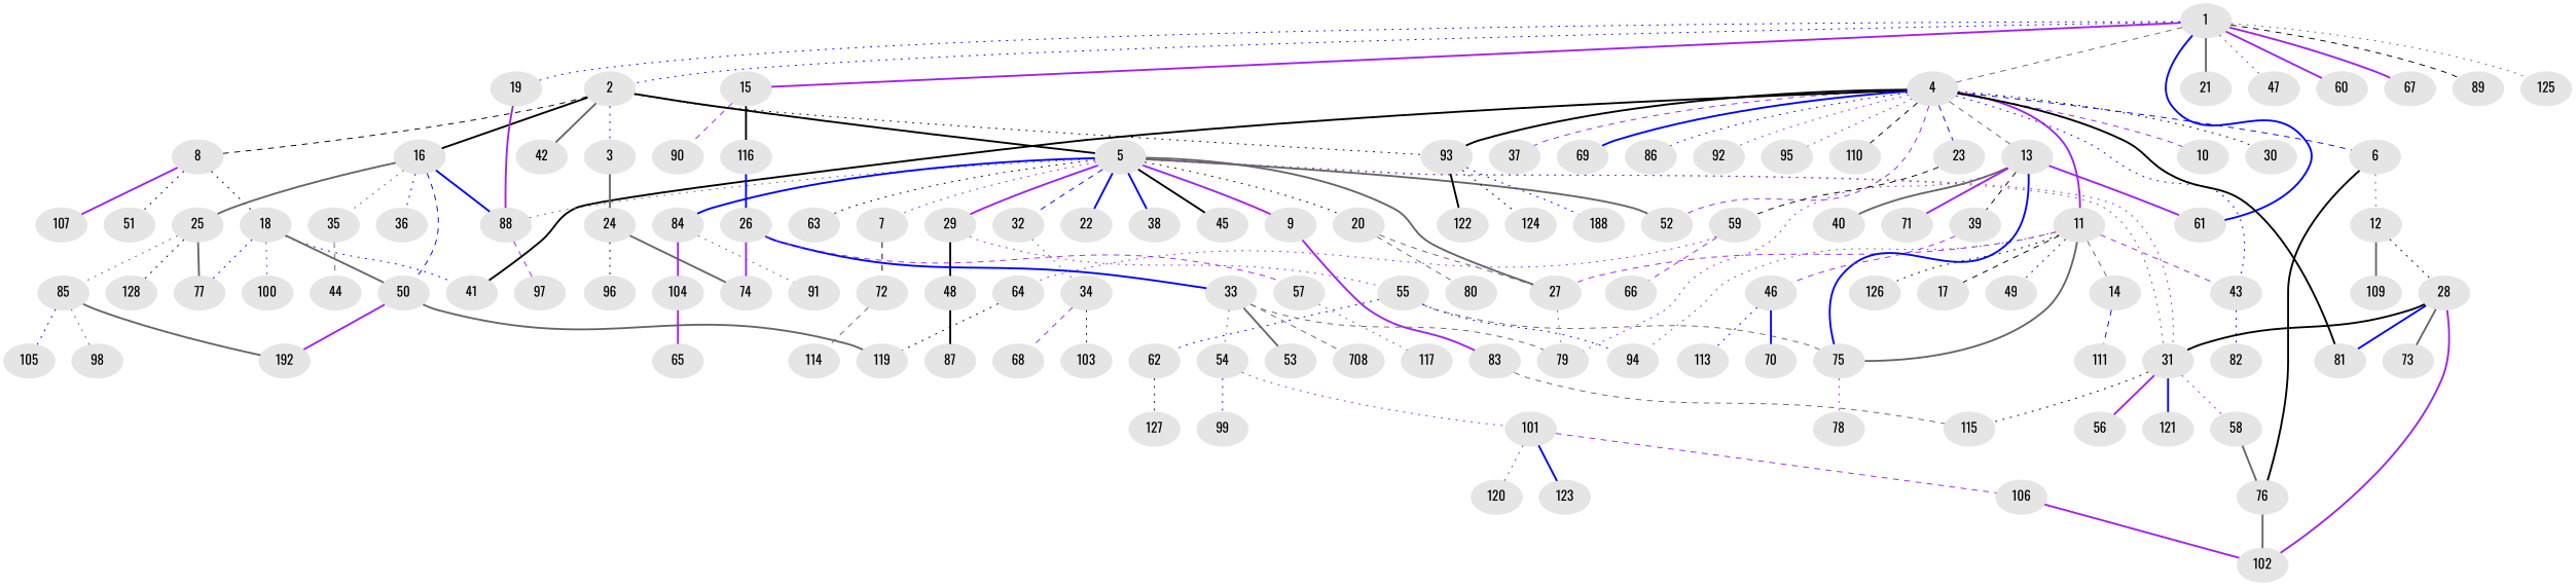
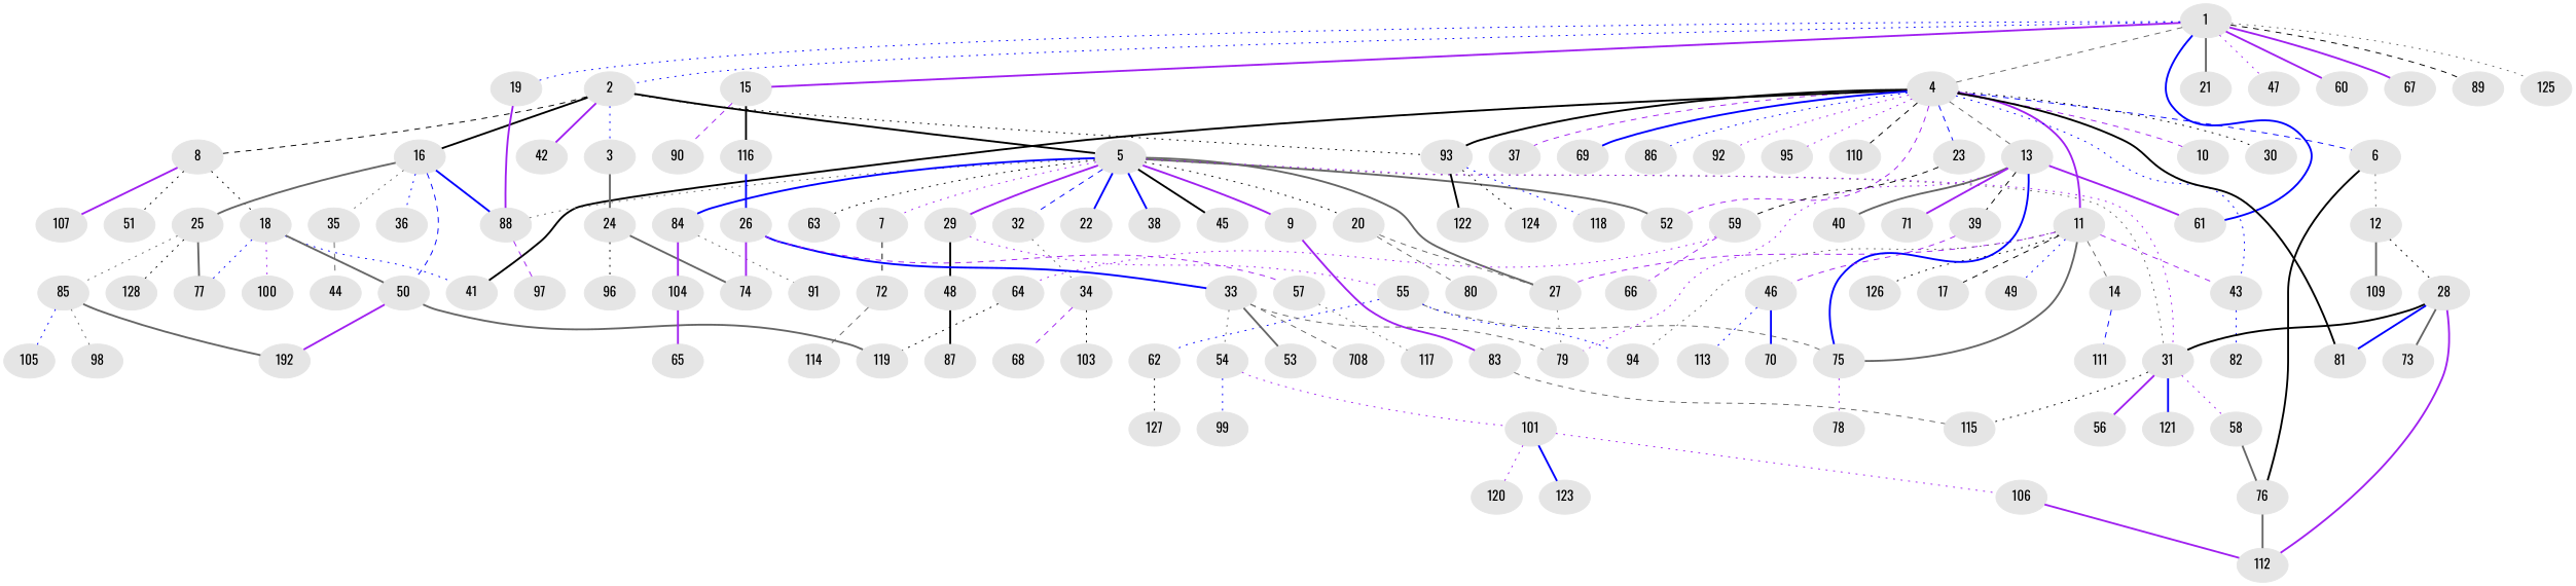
  graph {
    fontname=Oswald
    node [color=gray90 fontname=Oswald style=filled]
    edge [color=purple fontname=Oswald style=bold]
    1
    2
    4
    15
    19
    21
    47
    60
    61
    67
    89
    125
    3
    5
    8
    16
    42
    93
    6
    10
    11
    13
    23
    30
    37
    41
    43
    52
    69
    81
    86
    92
    95
    110
    90
    116
    88
    24
    7
    9
    20
    22
    27
    29
    31
    32
    38
    45
    63
    84
    18
    51
    107
    25
    35
    36
    50
-   118 [label=188]
+   118
    122
    124
    74
    96
    12
    76
    14
    17
    49
    75
    94
    126
    39
    40
    71
    79
    59
    82
    72
    83
    80
    48
    55
    56
    58
    115
    121
    34
    91
    104
    97
    28
    109
-   112 [label=102]
+   112
    114
    77
    100
    111
    78
    73
    46
    26
    33
    57
    85
    128
    44
    n106 [label=192]
    119
    64
    66
    98
    105
    53
    54
    n114 [label=708]
    117
    87
    62
    68
    103
    99
    101
    70
    113
    106
    120
    123
    127
    65
    1 -- 2 [color=blue style=dotted]
    1 -- 4 [color=gray40 style=dashed]
    1 -- 15
    1 -- 19 [color=blue style=dotted]
    1 -- 21 [color=gray40]
    1 -- 47 [style=dotted]
    1 -- 60
    1 -- 61 [color=blue]
    1 -- 67
    1 -- 89 [color=black style=dashed]
    1 -- 125 [color=gray40 style=dotted]
    2 -- 3 [color=blue style=dotted]
    2 -- 5 [color=black]
    2 -- 8 [color=black style=dashed]
    2 -- 16 [color=black]
-   2 -- 42 [color=gray40]
+   2 -- 42
    2 -- 93 [color=black style=dotted]
    4 -- 93 [color=black]
    4 -- 6 [color=blue style=dashed]
    4 -- 10 [style=dashed]
    4 -- 11
    4 -- 13 [color=gray40 style=dashed]
    4 -- 23 [color=blue style=dashed]
    4 -- 30 [color=black style=dotted]
    4 -- 37 [style=dashed]
    4 -- 41 [color=black]
    4 -- 43 [color=blue style=dotted]
    4 -- 52 [style=dashed]
    4 -- 69 [color=blue]
    4 -- 81 [color=black]
    4 -- 86 [color=blue style=dotted]
    4 -- 92 [style=dotted]
    4 -- 95 [style=dotted]
    4 -- 110 [color=black style=dashed]
    15 -- 90 [style=dashed]
    15 -- 116 [color=black]
    19 -- 88
    3 -- 24 [color=gray40]
    5 -- 52 [color=gray40]
    5 -- 88 [color=gray40 style=dotted]
    5 -- 7 [style=dotted]
    5 -- 9
    5 -- 20 [color=black style=dotted]
    5 -- 22 [color=blue]
    5 -- 27 [color=gray40]
    5 -- 29
    5 -- 31 [color=gray40 style=dotted]
    5 -- 31 [style=dotted]
    5 -- 32 [color=blue style=dashed]
    5 -- 38 [color=blue]
    5 -- 45 [color=black]
    5 -- 63 [color=black style=dotted]
    5 -- 84 [color=blue]
    8 -- 18 [color=black style=dotted]
    8 -- 51 [color=black style=dotted]
    8 -- 107
    16 -- 88 [color=blue]
    16 -- 25 [color=gray40]
    16 -- 35 [color=gray40 style=dotted]
    16 -- 36 [color=blue style=dotted]
    16 -- 50 [color=blue style=dashed]
    93 -- 118 [color=blue style=dotted]
    93 -- 122 [color=black]
    93 -- 124 [color=black style=dotted]
    6 -- 12 [color=gray40 style=dotted]
    6 -- 76 [color=black]
    11 -- 43 [style=dashed]
    11 -- 27 [style=dashed]
    11 -- 14 [color=gray40 style=dashed]
    11 -- 17 [color=black style=dashed]
    11 -- 49 [color=blue style=dotted]
    11 -- 75 [color=gray40]
    11 -- 94 [color=gray40 style=dotted]
    11 -- 126 [color=black style=dotted]
    13 -- 61
    13 -- 75 [color=blue]
    13 -- 39 [color=black style=dashed]
    13 -- 40 [color=gray40]
    13 -- 71
    13 -- 79 [style=dotted]
    23 -- 59 [color=black style=dashed]
    43 -- 82 [color=blue style=dotted]
    116 -- 26 [color=blue]
    88 -- 97 [style=dashed]
    24 -- 74 [color=gray40]
    24 -- 96 [color=black style=dotted]
    7 -- 72 [color=black style=dashed]
    9 -- 83
    20 -- 27 [color=gray40 style=dashed]
    20 -- 80 [color=gray40 style=dashed]
    27 -- 79 [color=gray40 style=dotted]
    29 -- 48 [color=black]
    29 -- 55 [style=dotted]
    31 -- 56
    31 -- 58 [style=dotted]
    31 -- 115 [color=black style=dotted]
    31 -- 121 [color=blue]
    32 -- 34 [color=gray40 style=dotted]
    84 -- 91 [color=gray40 style=dotted]
    84 -- 104
    18 -- 41 [color=blue style=dotted]
    18 -- 50 [color=gray40]
    18 -- 77 [color=blue style=dotted]
    18 -- 100 [style=dotted]
    25 -- 77 [color=gray40]
    25 -- 85 [color=gray40 style=dotted]
    25 -- 128 [color=black style=dotted]
    35 -- 44 [color=gray40 style=dashed]
    50 -- n106
    50 -- 119 [color=gray40]
    12 -- 28 [color=black style=dotted]
    12 -- 109 [color=gray40]
    76 -- 112 [color=gray40]
    14 -- 111 [color=blue style=dashed]
    75 -- 78 [style=dotted]
    39 -- 46 [style=dashed]
    59 -- 64 [style=dotted]
    59 -- 66 [style=dashed]
    72 -- 114 [color=gray40 style=dashed]
    83 -- 115 [color=gray40 style=dashed]
    48 -- 87 [color=black]
    55 -- 75 [color=gray40 style=dashed]
    55 -- 94 [color=blue style=dotted]
    55 -- 62 [color=blue style=dotted]
    58 -- 76 [color=gray40]
    34 -- 68 [style=dashed]
    34 -- 103 [color=black style=dotted]
    104 -- 65
    28 -- 81 [color=blue]
    28 -- 31 [color=black]
    28 -- 112
    28 -- 73 [color=gray40]
    46 -- 70 [color=blue]
    46 -- 113 [color=blue style=dotted]
    26 -- 74
    26 -- 33 [color=blue]
    26 -- 57 [style=dashed]
    33 -- 79 [color=gray40 style=dashed]
    33 -- 53 [color=gray40]
    33 -- 54 [color=gray40 style=dotted]
    33 -- n114 [color=gray40 style=dashed]
    57 -- 117 [color=gray40 style=dotted]
    85 -- n106 [color=gray40]
    85 -- 98 [color=gray40 style=dotted]
    85 -- 105 [color=blue style=dotted]
    64 -- 119 [color=black style=dotted]
    54 -- 99 [color=blue style=dotted]
    54 -- 101 [style=dotted]
    62 -- 127 [color=black style=dotted]
-   101 -- 106 [style=dashed]
+   101 -- 106 [style=dotted]
    101 -- 120 [style=dotted]
    101 -- 123 [color=blue]
    106 -- 112
  }
